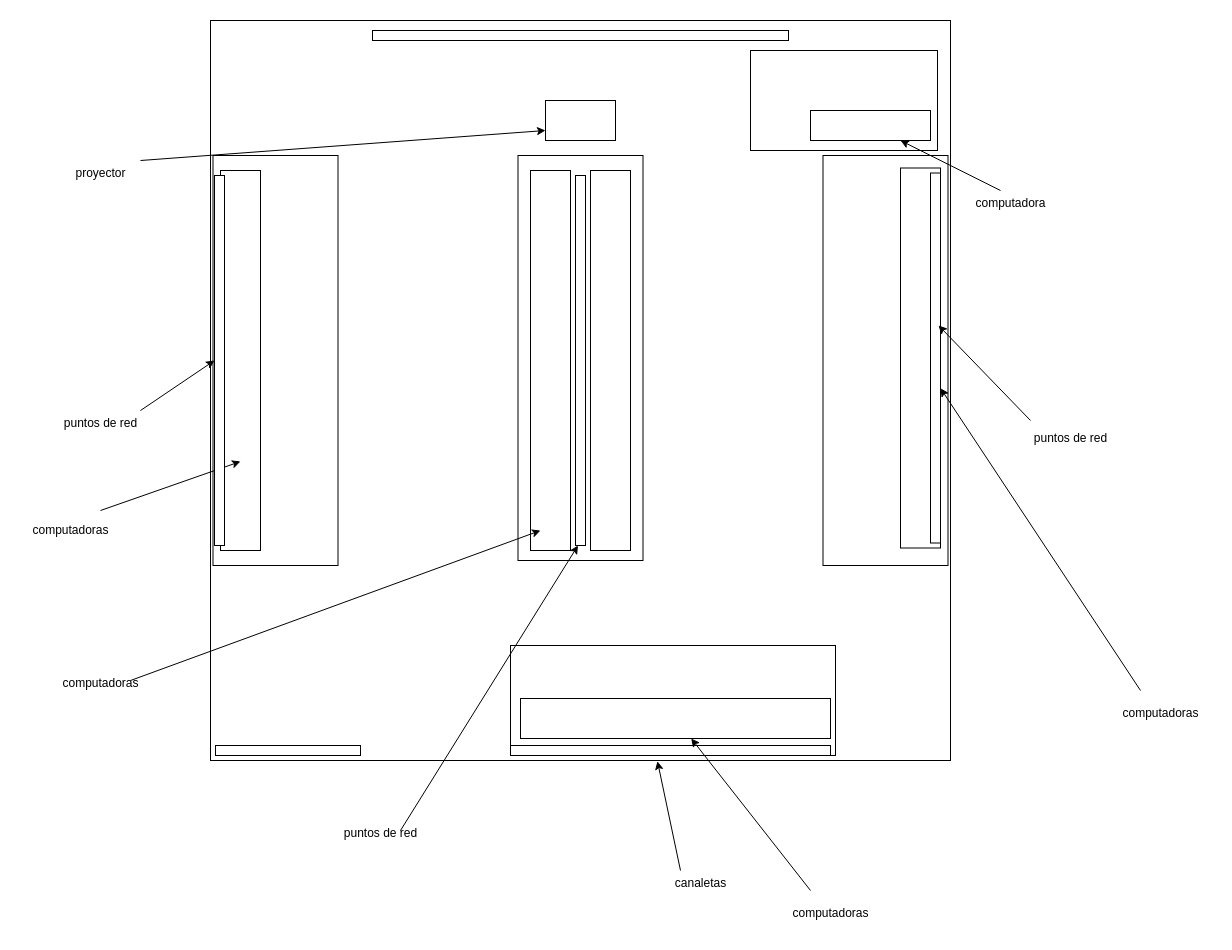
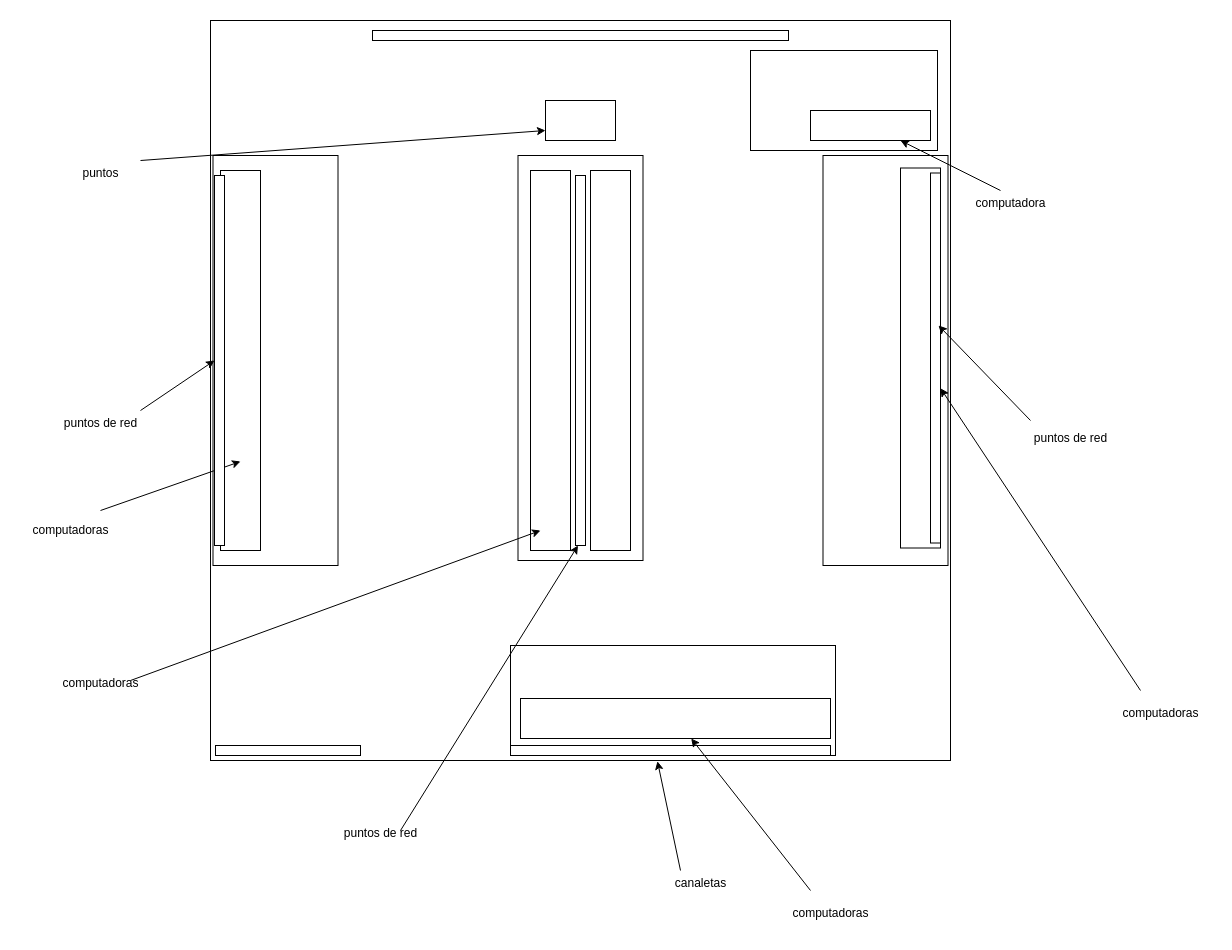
  <mxCell id="0" />
  <mxCell id="1" parent="0" />
  <mxCell id="2" value="" style="whiteSpace=wrap;html=1;aspect=fixed;" vertex="1" parent="1"><mxGeometry x="210" y="20" width="740" height="740" as="geometry" /></mxCell>
  <mxCell id="3" value="" style="rounded=0;whiteSpace=wrap;html=1;rotation=90;" vertex="1" parent="1"><mxGeometry x="377.5" y="295" width="405" height="125" as="geometry" /></mxCell>
  <mxCell id="4" value="" style="rounded=0;whiteSpace=wrap;html=1;rotation=90;" vertex="1" parent="1"><mxGeometry x="680" y="297.5" width="410" height="125" as="geometry" /></mxCell>
  <mxCell id="5" value="" style="rounded=0;whiteSpace=wrap;html=1;rotation=90;" vertex="1" parent="1"><mxGeometry x="70" y="297.5" width="410" height="125" as="geometry" /></mxCell>
  <mxCell id="6" value="" style="rounded=0;whiteSpace=wrap;html=1;rotation=-180;" vertex="1" parent="1"><mxGeometry x="510" y="645" width="325" height="110" as="geometry" /></mxCell>
  <mxCell id="7" value="" style="rounded=0;whiteSpace=wrap;html=1;" vertex="1" parent="1"><mxGeometry x="215" y="745" width="145" height="10" as="geometry" /></mxCell>
  <mxCell id="8" value="" style="rounded=0;whiteSpace=wrap;html=1;" vertex="1" parent="1"><mxGeometry x="510" y="745" width="320" height="10" as="geometry" /></mxCell>
  <mxCell id="9" value="" style="endArrow=classic;html=1;rounded=0;entryX=0.604;entryY=1.001;entryDx=0;entryDy=0;entryPerimeter=0;" edge="1" parent="1" target="2"><mxGeometry width="50" height="50" relative="1" as="geometry"><mxPoint x="680" y="870" as="sourcePoint" /><mxPoint x="730" y="820" as="targetPoint" /></mxGeometry></mxCell>
  <mxCell id="10" value="canaletas" style="text;html=1;align=center;verticalAlign=middle;resizable=0;points=[];autosize=1;strokeColor=none;fillColor=none;" vertex="1" parent="1"><mxGeometry x="665" y="868" width="70" height="30" as="geometry" /></mxCell>
  <mxCell id="11" value="" style="rounded=0;whiteSpace=wrap;html=1;rotation=90;" vertex="1" parent="1"><mxGeometry x="360" y="340" width="380" height="40" as="geometry" /></mxCell>
  <mxCell id="12" value="" style="rounded=0;whiteSpace=wrap;html=1;rotation=90;" vertex="1" parent="1"><mxGeometry x="420" y="340" width="380" height="40" as="geometry" /></mxCell>
  <mxCell id="13" value="" style="rounded=0;whiteSpace=wrap;html=1;rotation=90;" vertex="1" parent="1"><mxGeometry x="50" y="340" width="380" height="40" as="geometry" /></mxCell>
  <mxCell id="14" value="" style="rounded=0;whiteSpace=wrap;html=1;rotation=90;" vertex="1" parent="1"><mxGeometry x="730" y="337.5" width="380" height="40" as="geometry" /></mxCell>
  <mxCell id="15" value="" style="rounded=0;whiteSpace=wrap;html=1;" vertex="1" parent="1"><mxGeometry x="372" y="30" width="416" height="10" as="geometry" /></mxCell>
  <mxCell id="16" value="" style="rounded=0;whiteSpace=wrap;html=1;" vertex="1" parent="1"><mxGeometry x="750" y="50" width="187" height="100" as="geometry" /></mxCell>
  <mxCell id="17" value="" style="endArrow=classic;html=1;rounded=0;" edge="1" parent="1"><mxGeometry width="50" height="50" relative="1" as="geometry"><mxPoint x="130" y="680" as="sourcePoint" /><mxPoint x="540" y="530" as="targetPoint" /></mxGeometry></mxCell>
  <mxCell id="18" value="computadoras" style="text;html=1;align=center;verticalAlign=middle;resizable=0;points=[];autosize=1;strokeColor=none;fillColor=none;" vertex="1" parent="1"><mxGeometry x="50" y="668" width="100" height="30" as="geometry" /></mxCell>
  <mxCell id="19" value="" style="endArrow=classic;html=1;rounded=0;" edge="1" parent="1"><mxGeometry width="50" height="50" relative="1" as="geometry"><mxPoint x="100" y="510" as="sourcePoint" /><mxPoint x="240" y="461" as="targetPoint" /></mxGeometry></mxCell>
  <mxCell id="20" value="computadoras" style="text;html=1;align=center;verticalAlign=middle;resizable=0;points=[];autosize=1;strokeColor=none;fillColor=none;" vertex="1" parent="1"><mxGeometry x="20" y="515" width="100" height="30" as="geometry" /></mxCell>
  <mxCell id="21" value="" style="endArrow=classic;html=1;rounded=0;" edge="1" parent="1" target="14"><mxGeometry width="50" height="50" relative="1" as="geometry"><mxPoint x="1140" y="690" as="sourcePoint" /><mxPoint x="1550" y="540" as="targetPoint" /></mxGeometry></mxCell>
  <mxCell id="22" value="computadoras" style="text;html=1;align=center;verticalAlign=middle;resizable=0;points=[];autosize=1;strokeColor=none;fillColor=none;" vertex="1" parent="1"><mxGeometry x="1110" y="698" width="100" height="30" as="geometry" /></mxCell>
  <mxCell id="23" value="" style="rounded=0;whiteSpace=wrap;html=1;" vertex="1" parent="1"><mxGeometry x="810" y="110" width="120" height="30" as="geometry" /></mxCell>
  <mxCell id="24" value="" style="endArrow=classic;html=1;rounded=0;" edge="1" parent="1" target="23"><mxGeometry width="50" height="50" relative="1" as="geometry"><mxPoint x="1000" y="190" as="sourcePoint" /><mxPoint x="1130" y="140" as="targetPoint" /></mxGeometry></mxCell>
  <mxCell id="25" value="computadora" style="text;html=1;align=center;verticalAlign=middle;resizable=0;points=[];autosize=1;strokeColor=none;fillColor=none;" vertex="1" parent="1"><mxGeometry x="965" y="188" width="90" height="30" as="geometry" /></mxCell>
  <mxCell id="26" value="" style="rounded=0;whiteSpace=wrap;html=1;rotation=90;" vertex="1" parent="1"><mxGeometry x="395" y="355" width="370" height="10" as="geometry" /></mxCell>
  <mxCell id="27" value="" style="rounded=0;whiteSpace=wrap;html=1;rotation=90;" vertex="1" parent="1"><mxGeometry x="750" y="352.5" width="370" height="10" as="geometry" /></mxCell>
  <mxCell id="28" value="" style="rounded=0;whiteSpace=wrap;html=1;rotation=90;" vertex="1" parent="1"><mxGeometry x="34" y="355" width="370" height="10" as="geometry" /></mxCell>
  <mxCell id="29" value="" style="endArrow=classic;html=1;rounded=0;entryX=1;entryY=0.75;entryDx=0;entryDy=0;" edge="1" parent="1" target="26"><mxGeometry width="50" height="50" relative="1" as="geometry"><mxPoint x="400" y="830" as="sourcePoint" /><mxPoint x="500" y="830" as="targetPoint" /></mxGeometry></mxCell>
  <mxCell id="30" value="puntos de red" style="text;html=1;align=center;verticalAlign=middle;resizable=0;points=[];autosize=1;strokeColor=none;fillColor=none;" vertex="1" parent="1"><mxGeometry x="330" y="818" width="100" height="30" as="geometry" /></mxCell>
  <mxCell id="31" value="" style="endArrow=classic;html=1;rounded=0;entryX=0.5;entryY=1;entryDx=0;entryDy=0;" edge="1" parent="1" target="28"><mxGeometry width="50" height="50" relative="1" as="geometry"><mxPoint x="140" y="410" as="sourcePoint" /><mxPoint x="130" y="350" as="targetPoint" /></mxGeometry></mxCell>
  <mxCell id="32" value="puntos de red" style="text;html=1;align=center;verticalAlign=middle;resizable=0;points=[];autosize=1;strokeColor=none;fillColor=none;" vertex="1" parent="1"><mxGeometry x="50" y="408" width="100" height="30" as="geometry" /></mxCell>
  <mxCell id="33" value="" style="endArrow=classic;html=1;rounded=0;entryX=0.412;entryY=0.2;entryDx=0;entryDy=0;entryPerimeter=0;" edge="1" parent="1" target="27"><mxGeometry width="50" height="50" relative="1" as="geometry"><mxPoint x="1030" y="420" as="sourcePoint" /><mxPoint x="1150" y="430" as="targetPoint" /></mxGeometry></mxCell>
  <mxCell id="34" value="puntos de red&lt;br&gt;" style="text;html=1;align=center;verticalAlign=middle;resizable=0;points=[];autosize=1;strokeColor=none;fillColor=none;" vertex="1" parent="1"><mxGeometry x="1020" y="422.5" width="100" height="30" as="geometry" /></mxCell>
  <mxCell id="35" value="" style="rounded=0;whiteSpace=wrap;html=1;rotation=0;" vertex="1" parent="1"><mxGeometry x="520" y="698" width="310" height="40" as="geometry" /></mxCell>
  <mxCell id="36" value="" style="endArrow=classic;html=1;rounded=0;" edge="1" parent="1" target="35"><mxGeometry width="50" height="50" relative="1" as="geometry"><mxPoint x="810" y="890" as="sourcePoint" /><mxPoint x="860" y="840" as="targetPoint" /></mxGeometry></mxCell>
  <mxCell id="37" value="computadoras" style="text;html=1;align=center;verticalAlign=middle;resizable=0;points=[];autosize=1;strokeColor=none;fillColor=none;" vertex="1" parent="1"><mxGeometry x="780" y="898" width="100" height="30" as="geometry" /></mxCell>
  <mxCell id="38" value="" style="rounded=0;whiteSpace=wrap;html=1;" vertex="1" parent="1"><mxGeometry x="545" y="100" width="70" height="40" as="geometry" /></mxCell>
  <mxCell id="39" value="" style="endArrow=classic;html=1;rounded=0;entryX=0;entryY=0.75;entryDx=0;entryDy=0;" edge="1" parent="1" target="38"><mxGeometry width="50" height="50" relative="1" as="geometry"><mxPoint x="140" y="160" as="sourcePoint" /><mxPoint x="620" y="260" as="targetPoint" /></mxGeometry></mxCell>
- <mxCell id="40" value="proyector" style="text;html=1;align=center;verticalAlign=middle;resizable=0;points=[];autosize=1;strokeColor=none;fillColor=none;" vertex="1" parent="1"><mxGeometry x="65" y="158" width="70" height="30" as="geometry" /></mxCell>
+ <mxCell id="40" value="puntos" style="text;html=1;align=center;verticalAlign=middle;resizable=0;points=[];autosize=1;strokeColor=none;fillColor=none;" vertex="1" parent="1"><mxGeometry x="65" y="158" width="70" height="30" as="geometry" /></mxCell>
